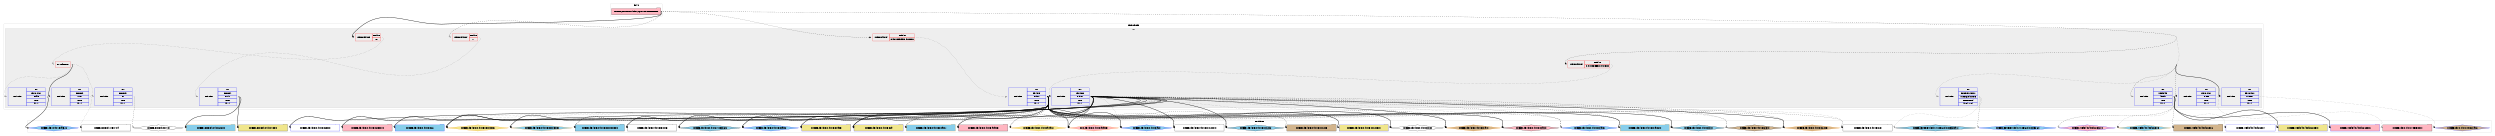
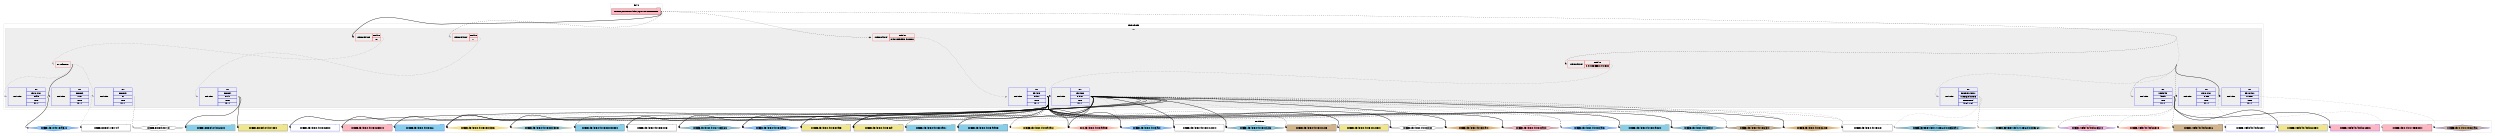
  digraph {
    compound=true
    concentrate=true
    fontname=Helvetica
    fontsize=10
    newrank=true
    rankdir=TB
    ranksep=1.5
    node [color=blue fillcolor=skyblue fontname=Helvetica fontsize=10 shape=folder style=filled]
    edge [arrowhead=onormal headport=w style=bold tailport=e weight=100]
    n1 [color=black fillcolor=lightpink label="portage://games-emulation/m64py-0.2.5_p20211222" width=4]
    n2 [label=<<TABLE BORDER="0" CELLBORDER="1" CELLSPACING="0" CELLPADDING="4" WIDTH="220"><TR><TD ROWSPAN="6" CELLPADDING="30">pack_dep</TD></TR><TR><TD WIDTH="110">run</TD></TR><TR><TD>app-arch</TD></TR><TR><TD>p7zip</TD></TR><TR><TD>none</TD></TR><TR><TD>[[],,,,]</TD></TR></TABLE>> shape=none fillcolor="" style=""]
    n3 [color=red label=<<TABLE BORDER="0" CELLBORDER="1" CELLSPACING="0" CELLPADDING="4"><TR><TD ROWSPAN="3" CELLPADDING="10">use_conditional</TD></TR><TR><TD>positive</TD></TR><TR><TD>7z</TD></TR></TABLE>> shape=none fillcolor="" style=""]
    n4 [label=<<TABLE BORDER="0" CELLBORDER="1" CELLSPACING="0" CELLPADDING="4" WIDTH="220"><TR><TD ROWSPAN="6" CELLPADDING="30">pack_dep</TD></TR><TR><TD WIDTH="110">run</TD></TR><TR><TD>dev-lang</TD></TR><TR><TD>python</TD></TR><TR><TD>none</TD></TR><TR><TD>[[],,,,]</TD></TR></TABLE>> shape=none fillcolor="" style=""]
    n5 [color=red label=<<TABLE BORDER="0" CELLBORDER="1" CELLSPACING="0" CELLPADDING="4"><TR><TD ROWSPAN="3" CELLPADDING="10">use_conditional</TD></TR><TR><TD>positive</TD></TR><TR><TD>python_targets_python3_10</TD></TR></TABLE>> shape=none fillcolor="" style=""]
    n6 [label=<<TABLE BORDER="0" CELLBORDER="1" CELLSPACING="0" CELLPADDING="4" WIDTH="220"><TR><TD ROWSPAN="6" CELLPADDING="30">pack_dep</TD></TR><TR><TD WIDTH="110">run</TD></TR><TR><TD>dev-lang</TD></TR><TR><TD>python</TD></TR><TR><TD>none</TD></TR><TR><TD>[[],,,,]</TD></TR></TABLE>> shape=none fillcolor="" style=""]
    n7 [color=red label=<<TABLE BORDER="0" CELLBORDER="1" CELLSPACING="0" CELLPADDING="4"><TR><TD ROWSPAN="3" CELLPADDING="10">use_conditional</TD></TR><TR><TD>positive</TD></TR><TR><TD>python_targets_python3_11</TD></TR></TABLE>> shape=none fillcolor="" style=""]
    n8 [label=<<TABLE BORDER="0" CELLBORDER="1" CELLSPACING="0" CELLPADDING="4" WIDTH="220"><TR><TD ROWSPAN="6" CELLPADDING="30">pack_dep</TD></TR><TR><TD WIDTH="110">run</TD></TR><TR><TD>dev-python</TD></TR><TR><TD>rarfile</TD></TR><TR><TD>none</TD></TR><TR><TD>[[],,,,]</TD></TR></TABLE>> shape=none fillcolor="" style=""]
    n9 [label=<<TABLE BORDER="0" CELLBORDER="1" CELLSPACING="0" CELLPADDING="4" WIDTH="220"><TR><TD ROWSPAN="6" CELLPADDING="30">pack_dep</TD></TR><TR><TD WIDTH="110">run</TD></TR><TR><TD>app-arch</TD></TR><TR><TD>unrar</TD></TR><TR><TD>none</TD></TR><TR><TD>[[],,,,]</TD></TR></TABLE>> shape=none fillcolor="" style=""]
    n10 [label=<<TABLE BORDER="0" CELLBORDER="1" CELLSPACING="0" CELLPADDING="4" WIDTH="220"><TR><TD ROWSPAN="6" CELLPADDING="30">pack_dep</TD></TR><TR><TD WIDTH="110">run</TD></TR><TR><TD>app-arch</TD></TR><TR><TD>rar</TD></TR><TR><TD>none</TD></TR><TR><TD>[[],,,,]</TD></TR></TABLE>> shape=none fillcolor="" style=""]
    n11 [color=red label=<<TABLE BORDER="0" CELLBORDER="1" CELLSPACING="0" CELLPADDING="4"><TR><TD CELLPADDING="10">any_of_group</TD></TR></TABLE>> shape=none fillcolor="" style=""]
    n12 [color=red label=<<TABLE BORDER="0" CELLBORDER="1" CELLSPACING="0" CELLPADDING="4"><TR><TD ROWSPAN="3" CELLPADDING="10">use_conditional</TD></TR><TR><TD>positive</TD></TR><TR><TD>rar</TD></TR></TABLE>> shape=none fillcolor="" style=""]
    n13 [label=<<TABLE BORDER="0" CELLBORDER="1" CELLSPACING="0" CELLPADDING="4" WIDTH="220"><TR><TD ROWSPAN="6" CELLPADDING="30">pack_dep</TD></TR><TR><TD WIDTH="110">run</TD></TR><TR><TD>dev-python</TD></TR><TR><TD>PyQt5</TD></TR><TR><TD>none</TD></TR><TR><TD>[[],,,,]</TD></TR></TABLE>> shape=none fillcolor="" style=""]
    n14 [label=<<TABLE BORDER="0" CELLBORDER="1" CELLSPACING="0" CELLPADDING="4" WIDTH="220"><TR><TD ROWSPAN="6" CELLPADDING="30">pack_dep</TD></TR><TR><TD WIDTH="110">run</TD></TR><TR><TD>dev-python</TD></TR><TR><TD>PySDL2</TD></TR><TR><TD>none</TD></TR><TR><TD>[[],,,,]</TD></TR></TABLE>> shape=none fillcolor="" style=""]
    n15 [label=<<TABLE BORDER="0" CELLBORDER="1" CELLSPACING="0" CELLPADDING="4" WIDTH="220"><TR><TD ROWSPAN="6" CELLPADDING="30">pack_dep</TD></TR><TR><TD WIDTH="110">run</TD></TR><TR><TD>games-emulation</TD></TR><TR><TD>mupen64plus-core</TD></TR><TR><TD>greaterequal</TD></TR><TR><TD>[[2,5],,,2.5]</TD></TR></TABLE>> shape=none fillcolor="" style=""]
    n16 [label=<<TABLE BORDER="0" CELLBORDER="1" CELLSPACING="0" CELLPADDING="4" WIDTH="220"><TR><TD ROWSPAN="6" CELLPADDING="30">pack_dep</TD></TR><TR><TD WIDTH="110">run</TD></TR><TR><TD>media-libs</TD></TR><TR><TD>libsdl2</TD></TR><TR><TD>none</TD></TR><TR><TD>[[],,,,]</TD></TR></TABLE>> shape=none fillcolor="" style=""]
    n17 [color=black fillcolor=khaki label="portage://app-arch/p7zip-17.05-r1" width=4]
    n18 [color=darkorange label="portage://app-arch/p7zip-16.02-r8" width=4]
    n19 [color=black fillcolor=white label="portage://dev-lang/python-3.13.0_rc2" width=4]
    n20 [color=black label="portage://dev-lang/python-3.13.0_rc1_p3-r1" width=4]
    n21 [color=darkorange label="portage://dev-lang/python-3.13.0_rc1_p3" shape=diamond width=4]
    n22 [color=darkorange fillcolor=khaki label="portage://dev-lang/python-3.13.0_rc1_p2" shape=diamond width=4]
    n23 [label="portage://dev-lang/python-3.12.6" width=4]
    n24 [color=black fillcolor=lightpink label="portage://dev-lang/python-3.12.5_p1-r1" width=4]
    n25 [fillcolor=white label="portage://dev-lang/python-3.12.5_p1" width=4]
    n26 [color=black fillcolor=white label="portage://dev-lang/python-3.12.5" width=4]
    n27 [color=darkorange fillcolor=tan label="portage://dev-lang/python-3.12.4_p3" shape=diamond width=4]
    n28 [color=black fillcolor=tan label="portage://dev-lang/python-3.12.3-r1" shape=diamond width=4]
    n29 [color=black label="portage://dev-lang/python-3.11.10" shape=diamond width=4]
    n30 [color=darkorange label="portage://dev-lang/python-3.11.9_p2-r1" width=4]
    n31 [label="portage://dev-lang/python-3.11.9_p2" shape=diamond width=4]
    n32 [color=black fillcolor=lightpink label="portage://dev-lang/python-3.11.9_p1" shape=diamond width=4]
    n33 [color=darkorange fillcolor=tan label="portage://dev-lang/python-3.11.9-r1" shape=diamond width=4]
    n34 [color=black fillcolor=white label="portage://dev-lang/python-3.10.15" shape=diamond width=4]
    n35 [fillcolor=khaki label="portage://dev-lang/python-3.10.14_p3-r1" width=4]
    n36 [color=black fillcolor=tan label="portage://dev-lang/python-3.10.14_p3" width=4]
    n37 [color=black label="portage://dev-lang/python-3.10.14_p2" shape=diamond width=4]
    n38 [color=black fillcolor=white label="portage://dev-lang/python-3.10.14_p1-r1" width=4]
    n39 [label="portage://dev-lang/python-3.9.20" shape=diamond width=4]
    n40 [color=darkorange fillcolor=lightpink label="app://dev-lang/python-3.9.19_p5" shape=diamond width=4]
    n41 [color=darkorange fillcolor=khaki label="portage://dev-lang/python-3.9.19_p4" shape=diamond width=4]
-   n42 [color=black fillcolor=lightpink label="portage://dev-lang/python-3.9.19_p3" width=4]
+   n42 [color=black label="portage://dev-lang/python-3.9.19_p3" width=4]
    n43 [fillcolor=khaki label="portage://dev-lang/python-3.8.29" width=4]
    n44 [color=darkorange label="portage://dev-lang/python-3.8.19_p4" width=4]
    n45 [fillcolor=khaki label="portage://dev-lang/python-3.8.19_p3" width=4]
    n46 [label="portage://dev-lang/python-3.8.19_p2" shape=diamond width=4]
    n47 [color=black label="portage://dev-lang/python-2.7.18_p16-r2" shape=diamond width=4]
    n48 [label="portage://dev-python/rarfile-4.2" shape=diamond width=4]
    n49 [color=black fillcolor=white label="portage://app-arch/unrar-7.0.9" width=4]
    n50 [color=black fillcolor=white label="portage://app-arch/rar-7.01" shape=diamond width=4]
    n51 [color=black fillcolor=lightpink label="portage://dev-python/PyQt5-5.15.11" width=4]
    n52 [fillcolor=tan label="portage://dev-python/PySDL2-0.9.16" shape=diamond width=4]
-   n53 [label="portage://games-emulation/mupen64plus-core-2.6.0" shape=diamond width=4]
+   n53 [color=darkorange label="portage://games-emulation/mupen64plus-core-2.6.0" shape=diamond width=4]
    n54 [color=black label="portage://games-emulation/mupen64plus-core-2.5.9-r4" shape=diamond width=4]
    n55 [fillcolor=white label="portage://media-libs/libsdl2-2.30.7" width=4]
    n56 [color=black fillcolor=tan label="portage://media-libs/libsdl2-2.30.6" width=4]
-   n57 [color=darkorange label="portage://media-libs/libsdl2-2.30.3" shape=diamond width=4]
+   n57 [color=darkorange fillcolor=lightpink label="portage://media-libs/libsdl2-2.30.3" shape=diamond width=4]
    n58 [fillcolor=lightpink label="portage://media-libs/libsdl2-2.30.2-r1" shape=diamond width=4]
    n59 [fillcolor=lightpink label="portage://media-libs/libsdl2-2.28.5-r2" width=4]
    n60 [fillcolor=khaki label="portage://media-libs/libsdl2-2.28.5-r1" width=4]
    subgraph cluster_1 {
      color=gray
      label=<<i>dependencies</i>>
      subgraph cluster_2 {
        color=gray
        fillcolor="#eeeeee"
        label=<<i>compile</i>>
        style=filled
      }
      subgraph cluster_3 {
        color=gray
        fillcolor="#eeeeee"
        label=<<i>compile and run</i>>
        style=filled
      }
      subgraph cluster_4 {
        color=gray
        fillcolor="#eeeeee"
        label=<<i>run</i>>
        style=filled
        subgraph sub_5 {
          color=gray
          fillcolor="#eeeeee"
          label=<<i>run</i>>
          style=filled
          n3
          subgraph sub_6 {
            color=gray
            fillcolor="#eeeeee"
            label=<<i>run</i>>
            style=filled
            n2
          }
        }
        subgraph sub_7 {
          color=gray
          fillcolor="#eeeeee"
          label=<<i>run</i>>
          style=filled
          n5
          subgraph sub_8 {
            color=gray
            fillcolor="#eeeeee"
            label=<<i>run</i>>
            style=filled
            n4
          }
        }
        subgraph sub_9 {
          color=gray
          fillcolor="#eeeeee"
          label=<<i>run</i>>
          style=filled
          n7
          subgraph sub_10 {
            color=gray
            fillcolor="#eeeeee"
            label=<<i>run</i>>
            style=filled
            n6
          }
        }
        subgraph sub_11 {
          color=gray
          fillcolor="#eeeeee"
          label=<<i>run</i>>
          style=filled
          n12
          subgraph sub_12 {
            color=gray
            fillcolor="#eeeeee"
            label=<<i>run</i>>
            style=filled
            n11
            subgraph sub_13 {
              color=gray
              fillcolor="#eeeeee"
              label=<<i>run</i>>
              style=filled
              n8
            }
            subgraph sub_14 {
              color=gray
              fillcolor="#eeeeee"
              label=<<i>run</i>>
              style=filled
              n9
            }
            subgraph sub_15 {
              color=gray
              fillcolor="#eeeeee"
              label=<<i>run</i>>
              style=filled
              n10
            }
          }
        }
        subgraph sub_16 {
          color=gray
          fillcolor="#eeeeee"
          label=<<i>run</i>>
          style=filled
          n13
        }
        subgraph sub_17 {
          color=gray
          fillcolor="#eeeeee"
          label=<<i>run</i>>
          style=filled
          n14
        }
        subgraph sub_18 {
          color=gray
          fillcolor="#eeeeee"
          label=<<i>run</i>>
          style=filled
          n15
        }
        subgraph sub_19 {
          color=gray
          fillcolor="#eeeeee"
          label=<<i>run</i>>
          style=filled
          n16
        }
      }
    }
    subgraph cluster_20 {
      color=gray
      label=<<i>ebuild</i>>
      n1
    }
    subgraph cluster_21 {
      color=gray
      label=<<i>candidates</i>>
      rank=same
      subgraph sub_22 {
        color=black
        label=<<i>candidates</i>>
        nodesep=1
        rank=same
        n17
        n18
      }
      subgraph sub_23 {
        color=black
        label=<<i>candidates</i>>
        nodesep=1
        rank=same
        n19
        n20
        n21
        n22
        n23
        n24
        n25
        n26
        n27
        n28
        n29
        n30
        n31
        n32
        n33
        n34
        n35
        n36
        n37
        n38
        n39
        n40
        n41
        n42
        n43
        n44
        n45
        n46
        n47
      }
      subgraph sub_24 {
        color=black
        label=<<i>candidates</i>>
        nodesep=1
        rank=same
        n19
        n20
        n21
        n22
        n23
        n24
        n25
        n26
        n27
        n28
        n29
        n30
        n31
        n32
        n33
        n34
        n35
        n36
        n37
        n38
        n39
        n40
        n41
        n42
        n43
        n44
        n45
        n46
        n47
      }
      subgraph sub_25 {
        color=black
        label=<<i>candidates</i>>
        nodesep=1
        rank=same
        n48
      }
      subgraph sub_26 {
        color=black
        label=<<i>candidates</i>>
        nodesep=1
        rank=same
        n49
      }
      subgraph sub_27 {
        color=black
        label=<<i>candidates</i>>
        nodesep=1
        rank=same
        n50
      }
      subgraph sub_28 {
        color=black
        label=<<i>candidates</i>>
        nodesep=1
        rank=same
        n51
      }
      subgraph sub_29 {
        color=black
        label=<<i>candidates</i>>
        nodesep=1
        rank=same
        n52
      }
      subgraph sub_30 {
        color=black
        label=<<i>candidates</i>>
        nodesep=1
        rank=same
        n53
        n54
      }
      subgraph sub_31 {
        color=black
        label=<<i>candidates</i>>
        nodesep=1
        rank=same
        n55
        n56
        n57
        n58
        n59
        n60
      }
    }
    n1 -> n3 [style=dashed weight=20]
    n1 -> n5 [arrowhead=diamond style=dashed weight=20]
    n1 -> n7 [arrowhead=diamond style=dashed weight=20]
    n1 -> n12 [arrowhead=diamond weight=20]
    n1 -> n13 [arrowhead=diamond style=dashed weight=20]
    n1 -> n14 [arrowhead=diamond weight=20]
    n1 -> n15 [style=dotted weight=20]
    n1 -> n16 [style=dashed weight=20]
    n2 -> n17 [arrowhead=diamond]
    n2 -> n18 [arrowhead=diamond]
    n3 -> n2 [style=dotted weight=20]
    n4 -> n19 [arrowhead=diamond]
    n4 -> n20 [arrowhead=diamond style=dashed]
    n4 -> n21
    n4 -> n22 [arrowhead=diamond]
    n4 -> n23
    n4 -> n24
    n4 -> n25 [style=dotted]
    n4 -> n26 [arrowhead=diamond style=dotted]
    n4 -> n27 [arrowhead=diamond style=dashed]
    n4 -> n28 [style=dotted]
    n4 -> n29 [arrowhead=diamond]
    n4 -> n30
    n4 -> n31 [style=dashed]
    n4 -> n32
    n4 -> n33 [arrowhead=diamond style=dashed]
    n4 -> n34
    n4 -> n35
    n4 -> n36 [style=dashed]
    n4 -> n37 [arrowhead=diamond style=dashed]
    n4 -> n38 [style=dashed]
    n4 -> n39
    n4 -> n40 [arrowhead=diamond]
    n4 -> n41 [arrowhead=diamond style=dashed]
    n4 -> n42 [arrowhead=diamond style=dashed]
    n4 -> n43 [arrowhead=diamond]
    n4 -> n44 [style=dashed]
    n4 -> n45 [arrowhead=diamond style=dashed]
    n4 -> n46 [arrowhead=diamond style=dashed]
    n4 -> n47 [style=dotted]
    n5 -> n4 [style=dotted weight=20]
    n6 -> n19 [style=dashed]
    n6 -> n20 [style=dashed]
    n6 -> n21 [arrowhead=diamond style=dotted]
    n6 -> n22
    n6 -> n23 [style=dotted]
    n6 -> n24 [style=dotted]
    n6 -> n25
    n6 -> n26 [style=dashed]
    n6 -> n27
    n6 -> n28 [style=dashed]
    n6 -> n29 [style=dotted]
    n6 -> n30 [style=dashed]
    n6 -> n31 [style=dashed]
    n6 -> n32 [arrowhead=diamond style=dotted]
    n6 -> n33 [arrowhead=diamond]
    n6 -> n34 [arrowhead=diamond style=dotted]
    n6 -> n35 [style=dotted]
    n6 -> n36 [arrowhead=diamond style=dotted]
    n6 -> n37 [arrowhead=diamond]
    n6 -> n38 [arrowhead=diamond]
    n6 -> n39 [arrowhead=diamond style=dotted]
    n6 -> n40 [arrowhead=diamond]
    n6 -> n41 [style=dashed]
    n6 -> n42
    n6 -> n43
    n6 -> n44 [arrowhead=diamond style=dashed]
    n6 -> n45
    n6 -> n46 [arrowhead=diamond]
    n6 -> n47 [arrowhead=diamond]
    n7 -> n6 [arrowhead=diamond style=dotted weight=20]
    n8 -> n48
    n9 -> n49 [arrowhead=diamond style=dotted]
    n10 -> n50 [style=dashed]
    n11 -> n8 [style=dotted weight=20]
    n11 -> n9 [weight=20]
    n11 -> n10 [style=dotted weight=20]
    n12 -> n11 [style=dotted weight=20]
    n13 -> n51 [style=dotted]
    n14 -> n52 [arrowhead=diamond style=dotted]
    n15 -> n53 [style=dashed]
    n15 -> n54 [style=dotted]
    n16 -> n55 [arrowhead=diamond style=dotted]
    n16 -> n56 [arrowhead=diamond style=dashed]
    n16 -> n57 [arrowhead=diamond style=dotted]
    n16 -> n58 [style=dashed]
    n16 -> n59 [arrowhead=diamond]
    n16 -> n60 [arrowhead=diamond]
  }
